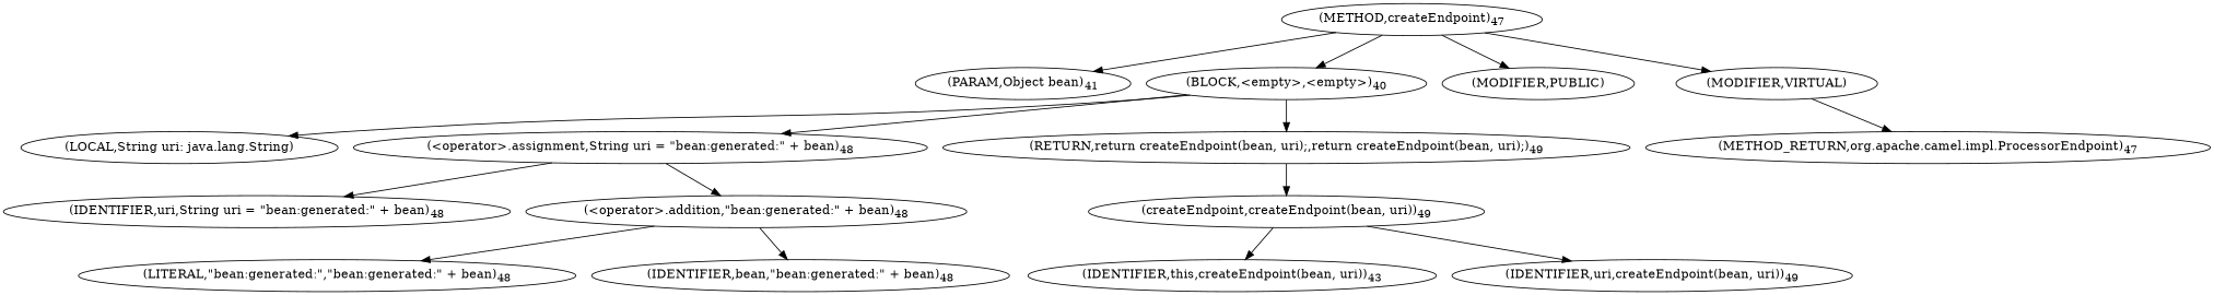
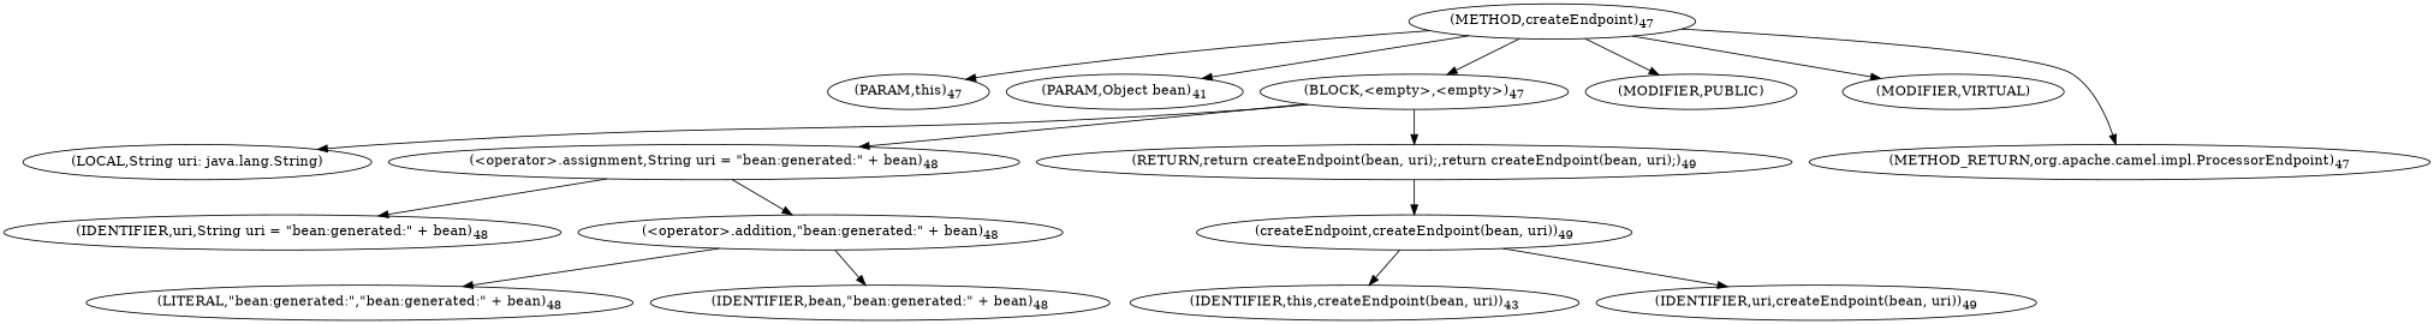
  digraph {
    n1 [label=<(METHOD,createEndpoint)<SUB>47</SUB>>]
+   n2 [label=<(PARAM,this)<SUB>47</SUB>>]
    n3 [label=<(PARAM,Object bean)<SUB>41</SUB>>]
-   n4 [label=<(BLOCK,&lt;empty&gt;,&lt;empty&gt;)<SUB>40</SUB>>]
+   n4 [label=<(BLOCK,&lt;empty&gt;,&lt;empty&gt;)<SUB>47</SUB>>]
    n5 [label=<(MODIFIER,PUBLIC)>]
    n6 [label=<(MODIFIER,VIRTUAL)>]
    n7 [label=<(METHOD_RETURN,org.apache.camel.impl.ProcessorEndpoint)<SUB>47</SUB>>]
    n8 [label=<(LOCAL,String uri: java.lang.String)>]
    n9 [label=<(&lt;operator&gt;.assignment,String uri = &quot;bean:generated:&quot; + bean)<SUB>48</SUB>>]
    n10 [label=<(RETURN,return createEndpoint(bean, uri);,return createEndpoint(bean, uri);)<SUB>49</SUB>>]
    n11 [label=<(IDENTIFIER,uri,String uri = &quot;bean:generated:&quot; + bean)<SUB>48</SUB>>]
    n12 [label=<(&lt;operator&gt;.addition,&quot;bean:generated:&quot; + bean)<SUB>48</SUB>>]
    n13 [label=<(createEndpoint,createEndpoint(bean, uri))<SUB>49</SUB>>]
    n14 [label=<(LITERAL,&quot;bean:generated:&quot;,&quot;bean:generated:&quot; + bean)<SUB>48</SUB>>]
    n15 [label=<(IDENTIFIER,bean,&quot;bean:generated:&quot; + bean)<SUB>48</SUB>>]
    n16 [label=<(IDENTIFIER,this,createEndpoint(bean, uri))<SUB>43</SUB>>]
    n17 [label=<(IDENTIFIER,uri,createEndpoint(bean, uri))<SUB>49</SUB>>]
+   n1 -> n2
    n1 -> n3
    n1 -> n4
    n1 -> n5
    n1 -> n6
-   n6 -> n7
+   n1 -> n7
    n4 -> n8
    n4 -> n9
    n4 -> n10
    n9 -> n11
    n9 -> n12
    n10 -> n13
    n12 -> n14
    n12 -> n15
    n13 -> n16
    n13 -> n17
  }
